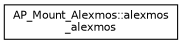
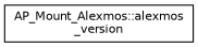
  digraph {
    rankdir=LR
-   n1 [color=black fillcolor=white fontname=Helvetica fontsize=10 height=0.2 label="AP_Mount_Alexmos::alexmos\l_alexmos" shape=record style=filled width=0.4]
+   n1 [color=black fillcolor=white fontname=Helvetica fontsize=10 height=0.2 label="AP_Mount_Alexmos::alexmos\l_version" shape=record style=filled width=0.4]
  }
